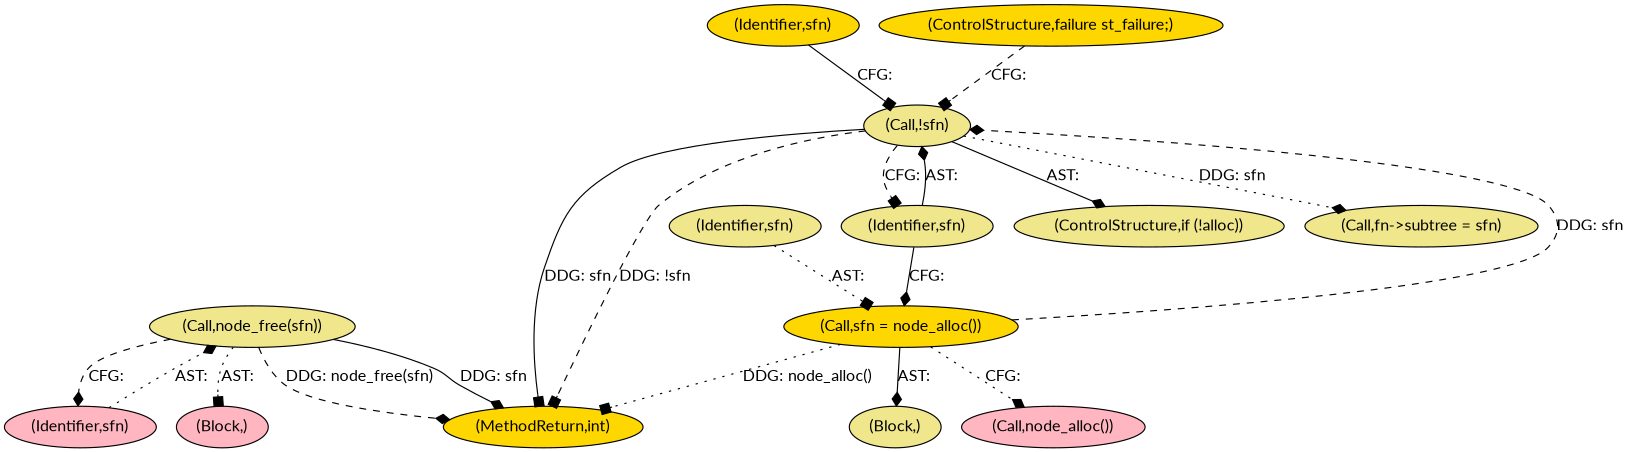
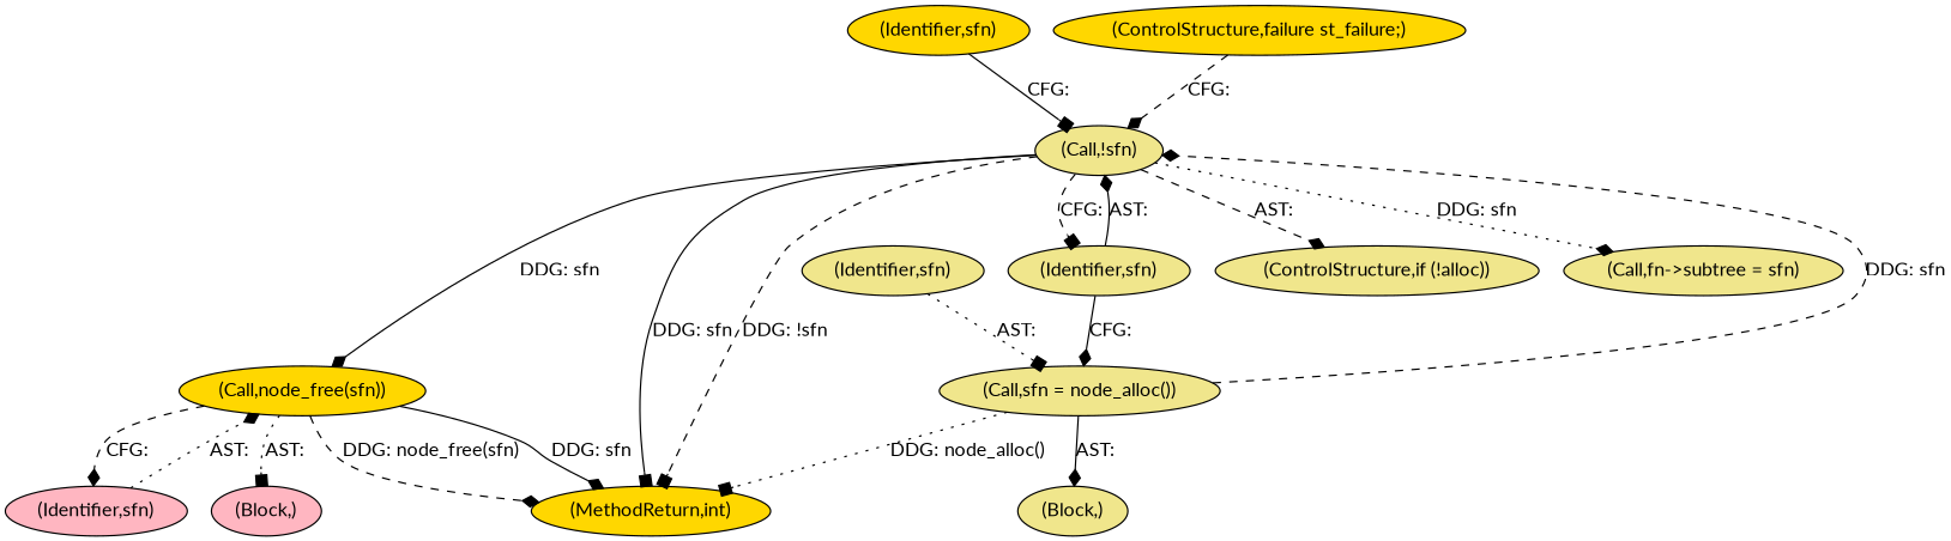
  digraph {
    fontname=Lato
    node [fillcolor=khaki fontname=Lato style=filled]
    edge [arrowhead=diamond fontname=Lato style=solid]
-   n1 [label="(Call,node_free(sfn))"]
+   n1 [fillcolor=gold label="(Call,node_free(sfn))"]
    n2 [fillcolor=gold label="(MethodReturn,int)"]
    n3 [fillcolor=lightpink label="(Identifier,sfn)"]
    n4 [fillcolor=lightpink label="(Block,)"]
    n5 [label="(Call,!sfn)"]
    n6 [label="(Identifier,sfn)"]
    n7 [label="(ControlStructure,if (!alloc))"]
    n8 [label="(Call,fn->subtree = sfn)"]
-   n9 [fillcolor=gold label="(Call,sfn = node_alloc())"]
-   n10 [fillcolor=lightpink label="(Call,node_alloc())"]
+   n9 [label="(Call,sfn = node_alloc())"]
    n11 [label="(Block,)"]
    n12 [fillcolor=gold label="(Identifier,sfn)"]
    n13 [fillcolor=gold label="(ControlStructure,failure st_failure;)"]
    n14 [label="(Identifier,sfn)"]
    n1 -> n2 [label="DDG: node_free(sfn)" style=dashed]
    n1 -> n2 [label="DDG: sfn"]
    n1 -> n3 [label="CFG: " style=dashed]
    n1 -> n4 [arrowhead=box label="AST: " style=dotted]
    n3 -> n1 [label="AST: " style=dotted]
+   n5 -> n1 [label="DDG: sfn"]
    n5 -> n2 [arrowhead=box label="DDG: sfn"]
    n5 -> n2 [arrowhead=box label="DDG: !sfn" style=dashed]
    n5 -> n6 [arrowhead=box label="CFG: " style=dashed]
-   n5 -> n7 [label="AST: "]
+   n5 -> n7 [label="AST: " style=dashed]
    n5 -> n8 [label="DDG: sfn" style=dotted]
    n6 -> n5 [label="AST: "]
    n6 -> n9 [label="CFG: "]
    n9 -> n2 [arrowhead=box label="DDG: node_alloc()" style=dotted]
    n9 -> n5 [label="DDG: sfn" style=dashed]
-   n9 -> n10 [label="CFG: " style=dotted]
    n9 -> n11 [label="AST: "]
    n12 -> n5 [arrowhead=box label="CFG: "]
-   n13 -> n5 [arrowhead=box label="CFG: " style=dashed]
+   n13 -> n5 [label="CFG: " style=dashed]
    n14 -> n9 [arrowhead=box label="AST: " style=dotted]
  }
